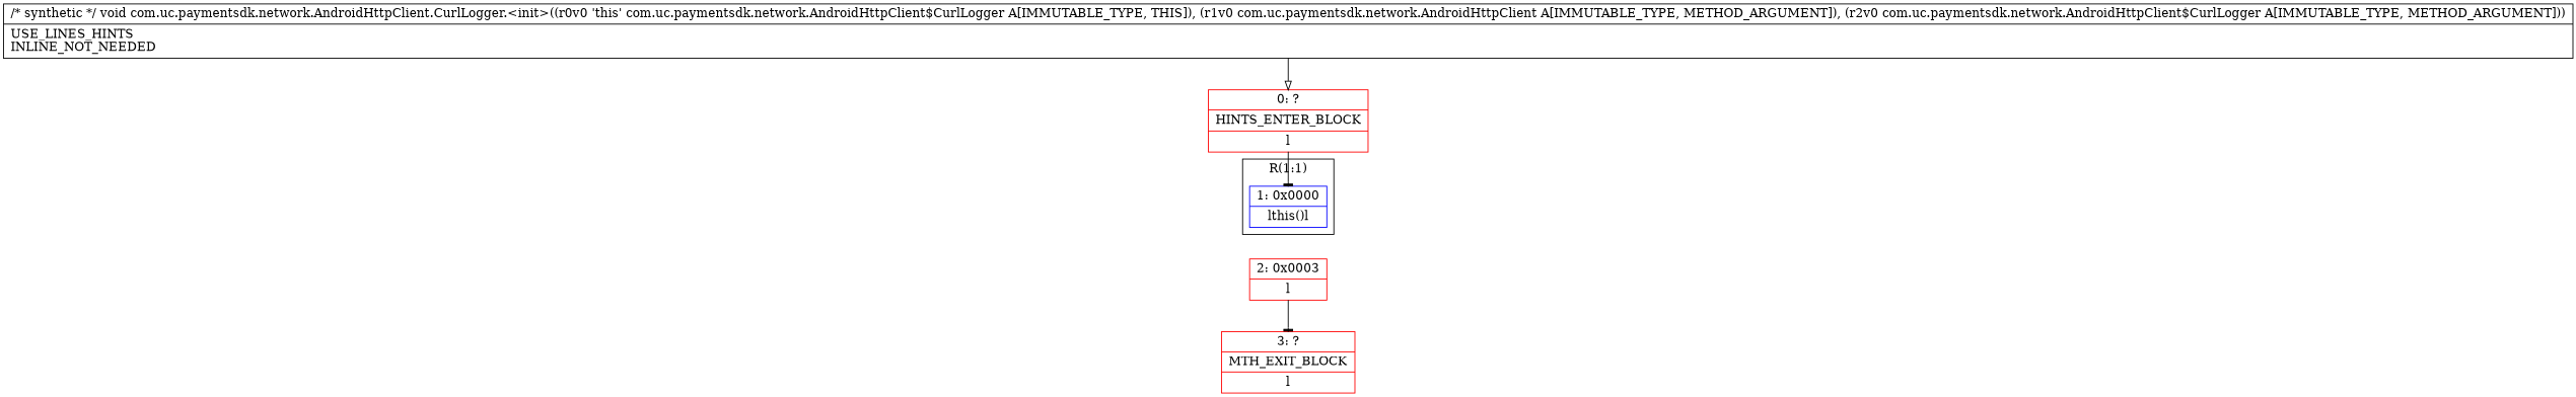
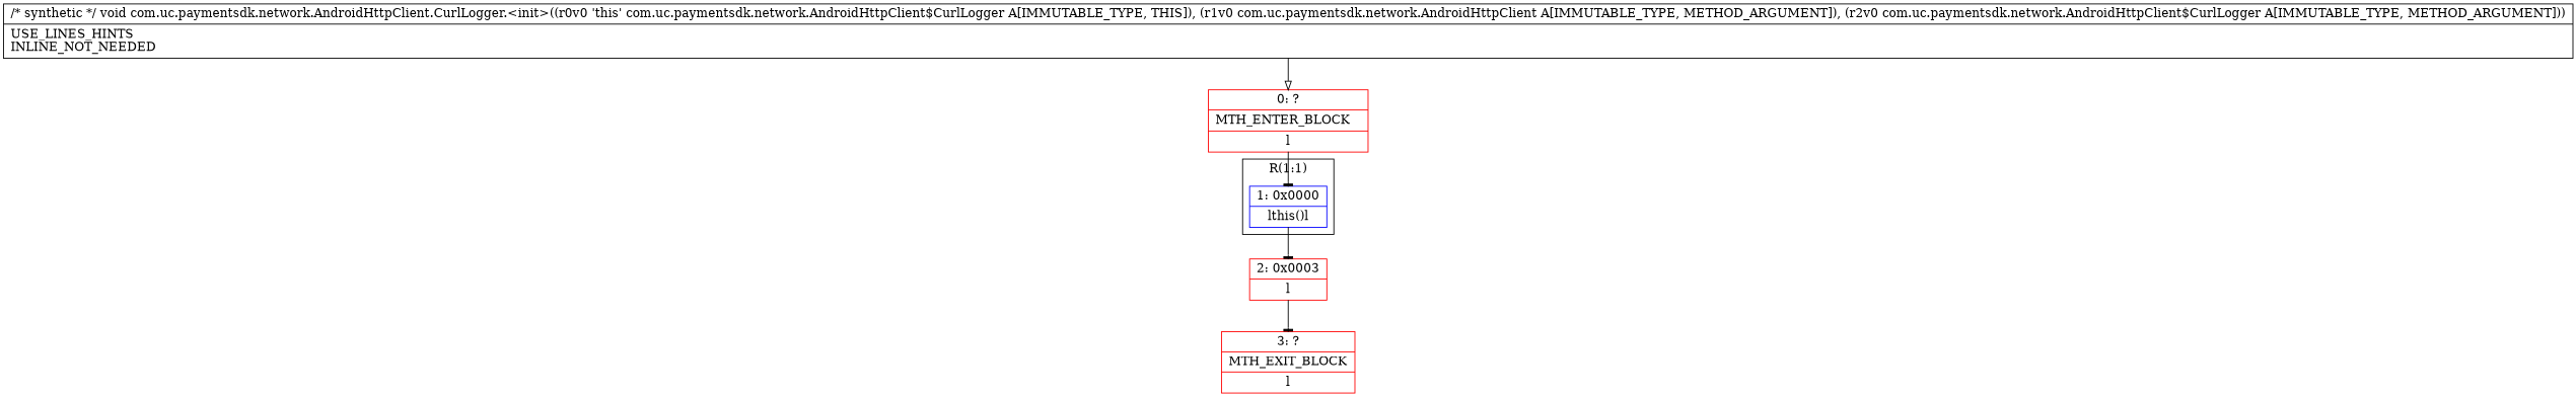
  digraph {
    node [color=red shape=record]
    edge [arrowhead=tee]
    n1 [color=blue label="{1\:\ 0x0000|lthis()l}"]
    n2 [label="{2\:\ 0x0003|l}"]
    n3 [label="{3\:\ ?|MTH_EXIT_BLOCK\l|l}"]
-   n4 [label="{0\:\ ?|HINTS_ENTER_BLOCK\l|l}"]
+   n4 [label="{0\:\ ?|MTH_ENTER_BLOCK\l|l}"]
    n5 [label="{\/* synthetic *\/ void com.uc.paymentsdk.network.AndroidHttpClient.CurlLogger.\<init\>((r0v0 'this' com.uc.paymentsdk.network.AndroidHttpClient$CurlLogger A[IMMUTABLE_TYPE, THIS]), (r1v0 com.uc.paymentsdk.network.AndroidHttpClient A[IMMUTABLE_TYPE, METHOD_ARGUMENT]), (r2v0 com.uc.paymentsdk.network.AndroidHttpClient$CurlLogger A[IMMUTABLE_TYPE, METHOD_ARGUMENT]))  | USE_LINES_HINTS\lINLINE_NOT_NEEDED\l}" color=""]
    subgraph cluster_1 {
      label="R(1:1)"
      n1
    }
+   n1 -> n2
    n2 -> n3
    n4 -> n1
    n5 -> n4 [arrowhead=onormal]
  }
